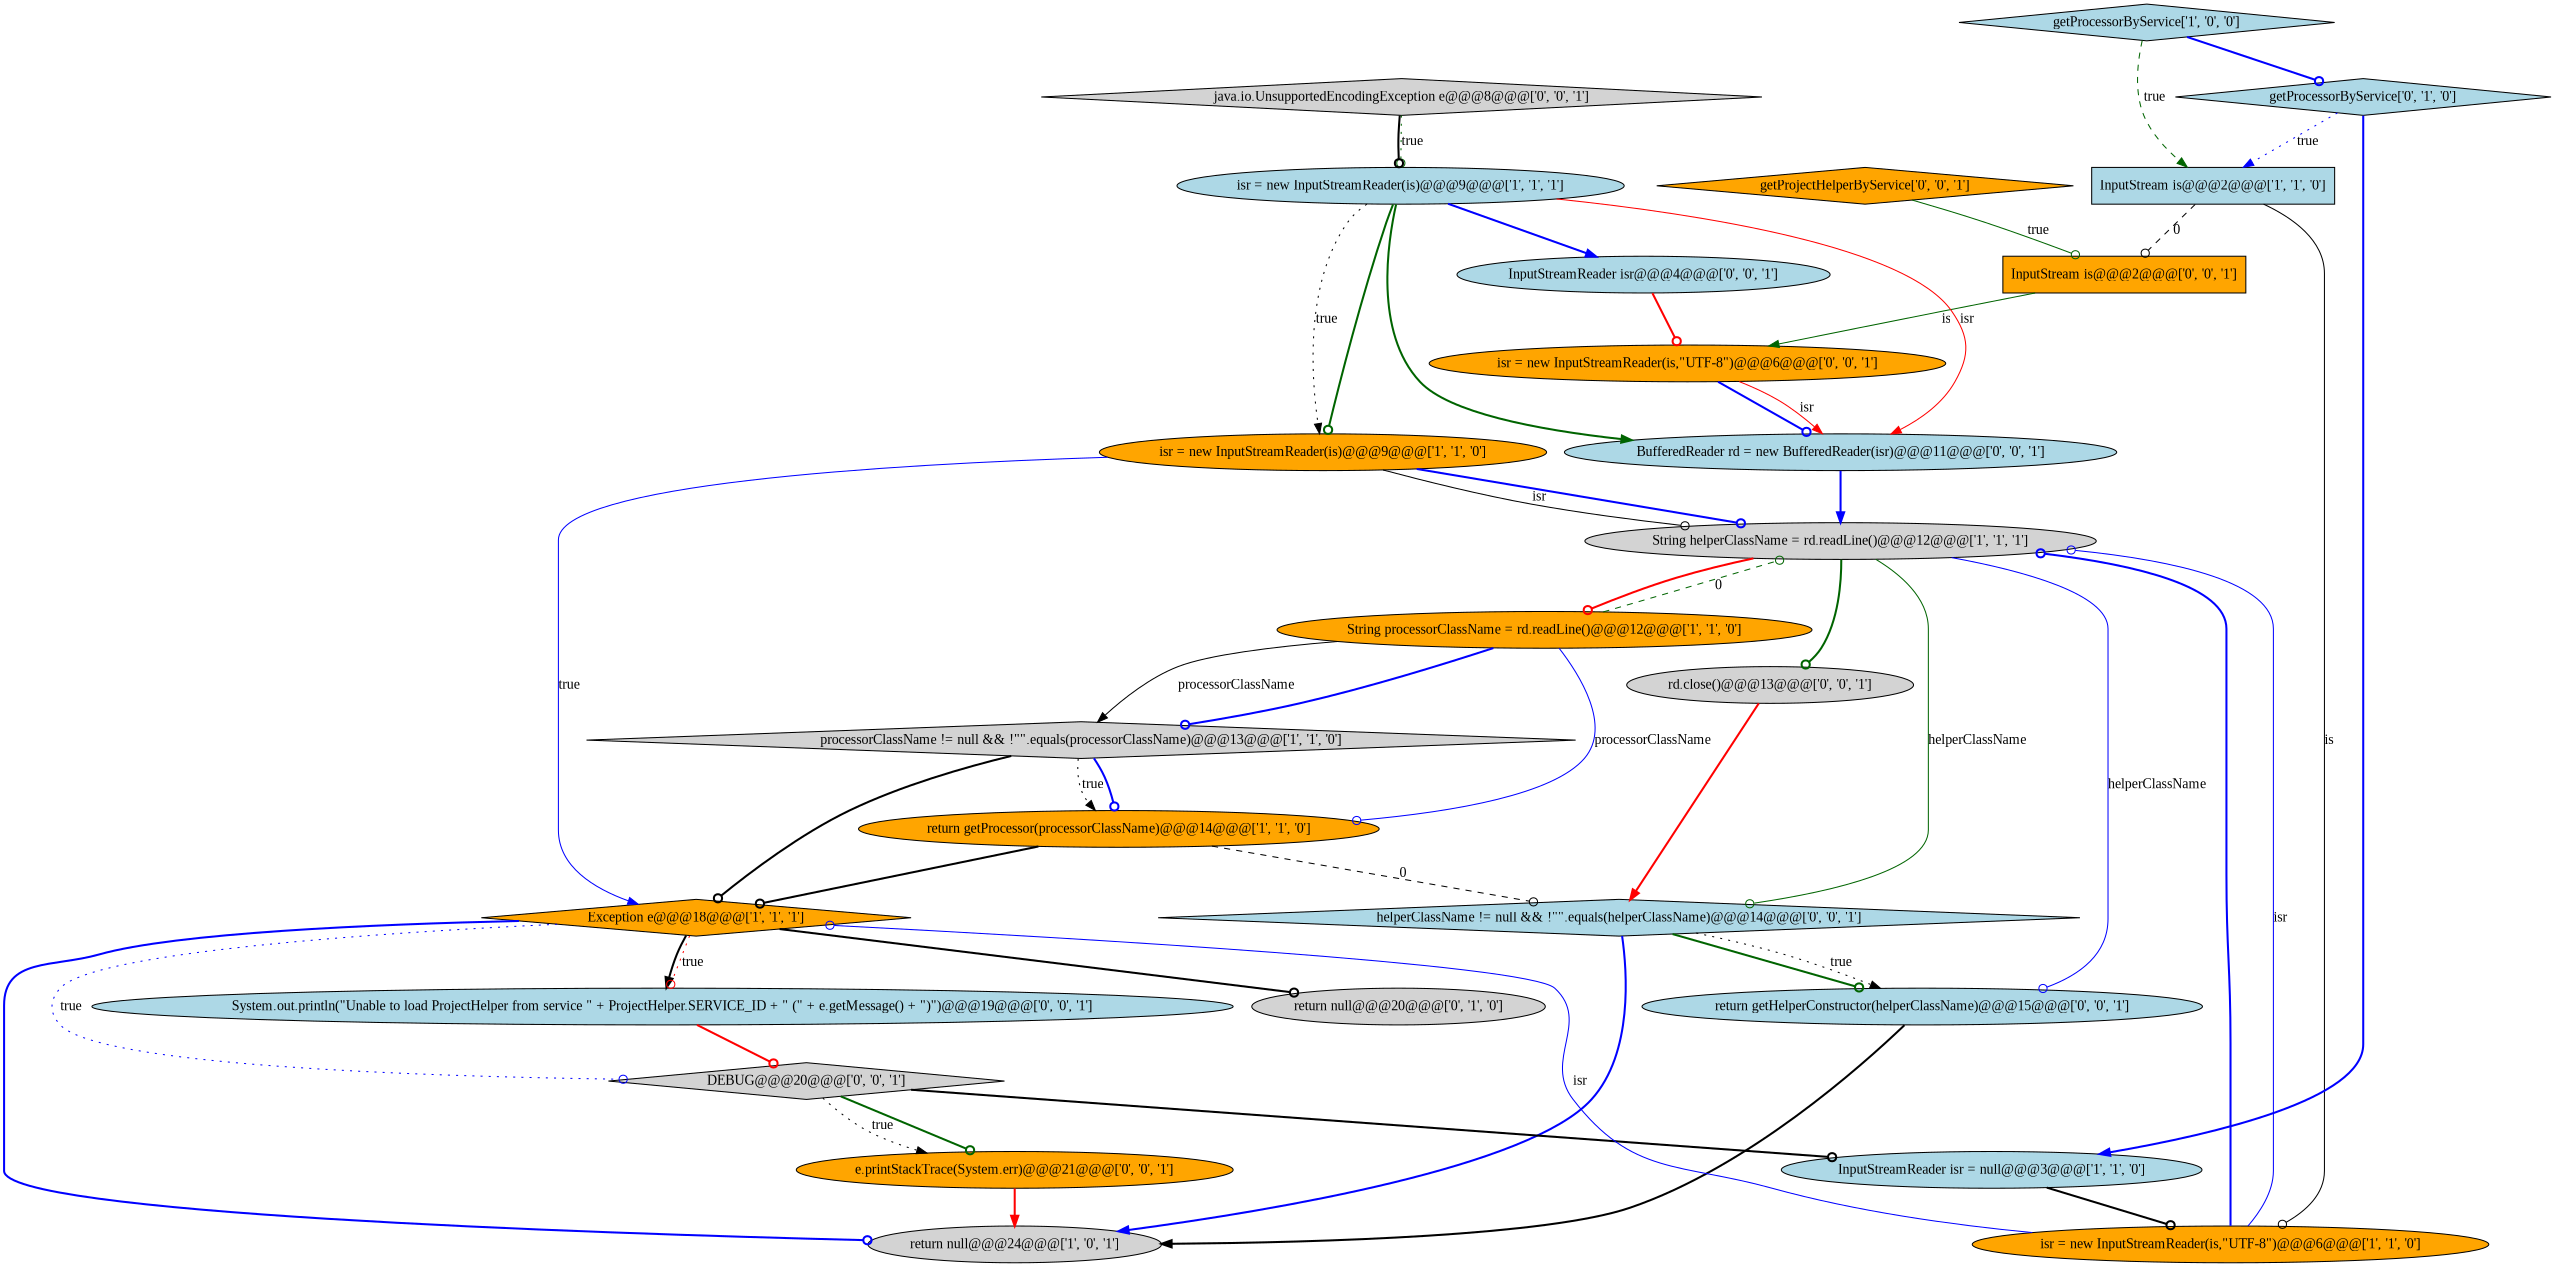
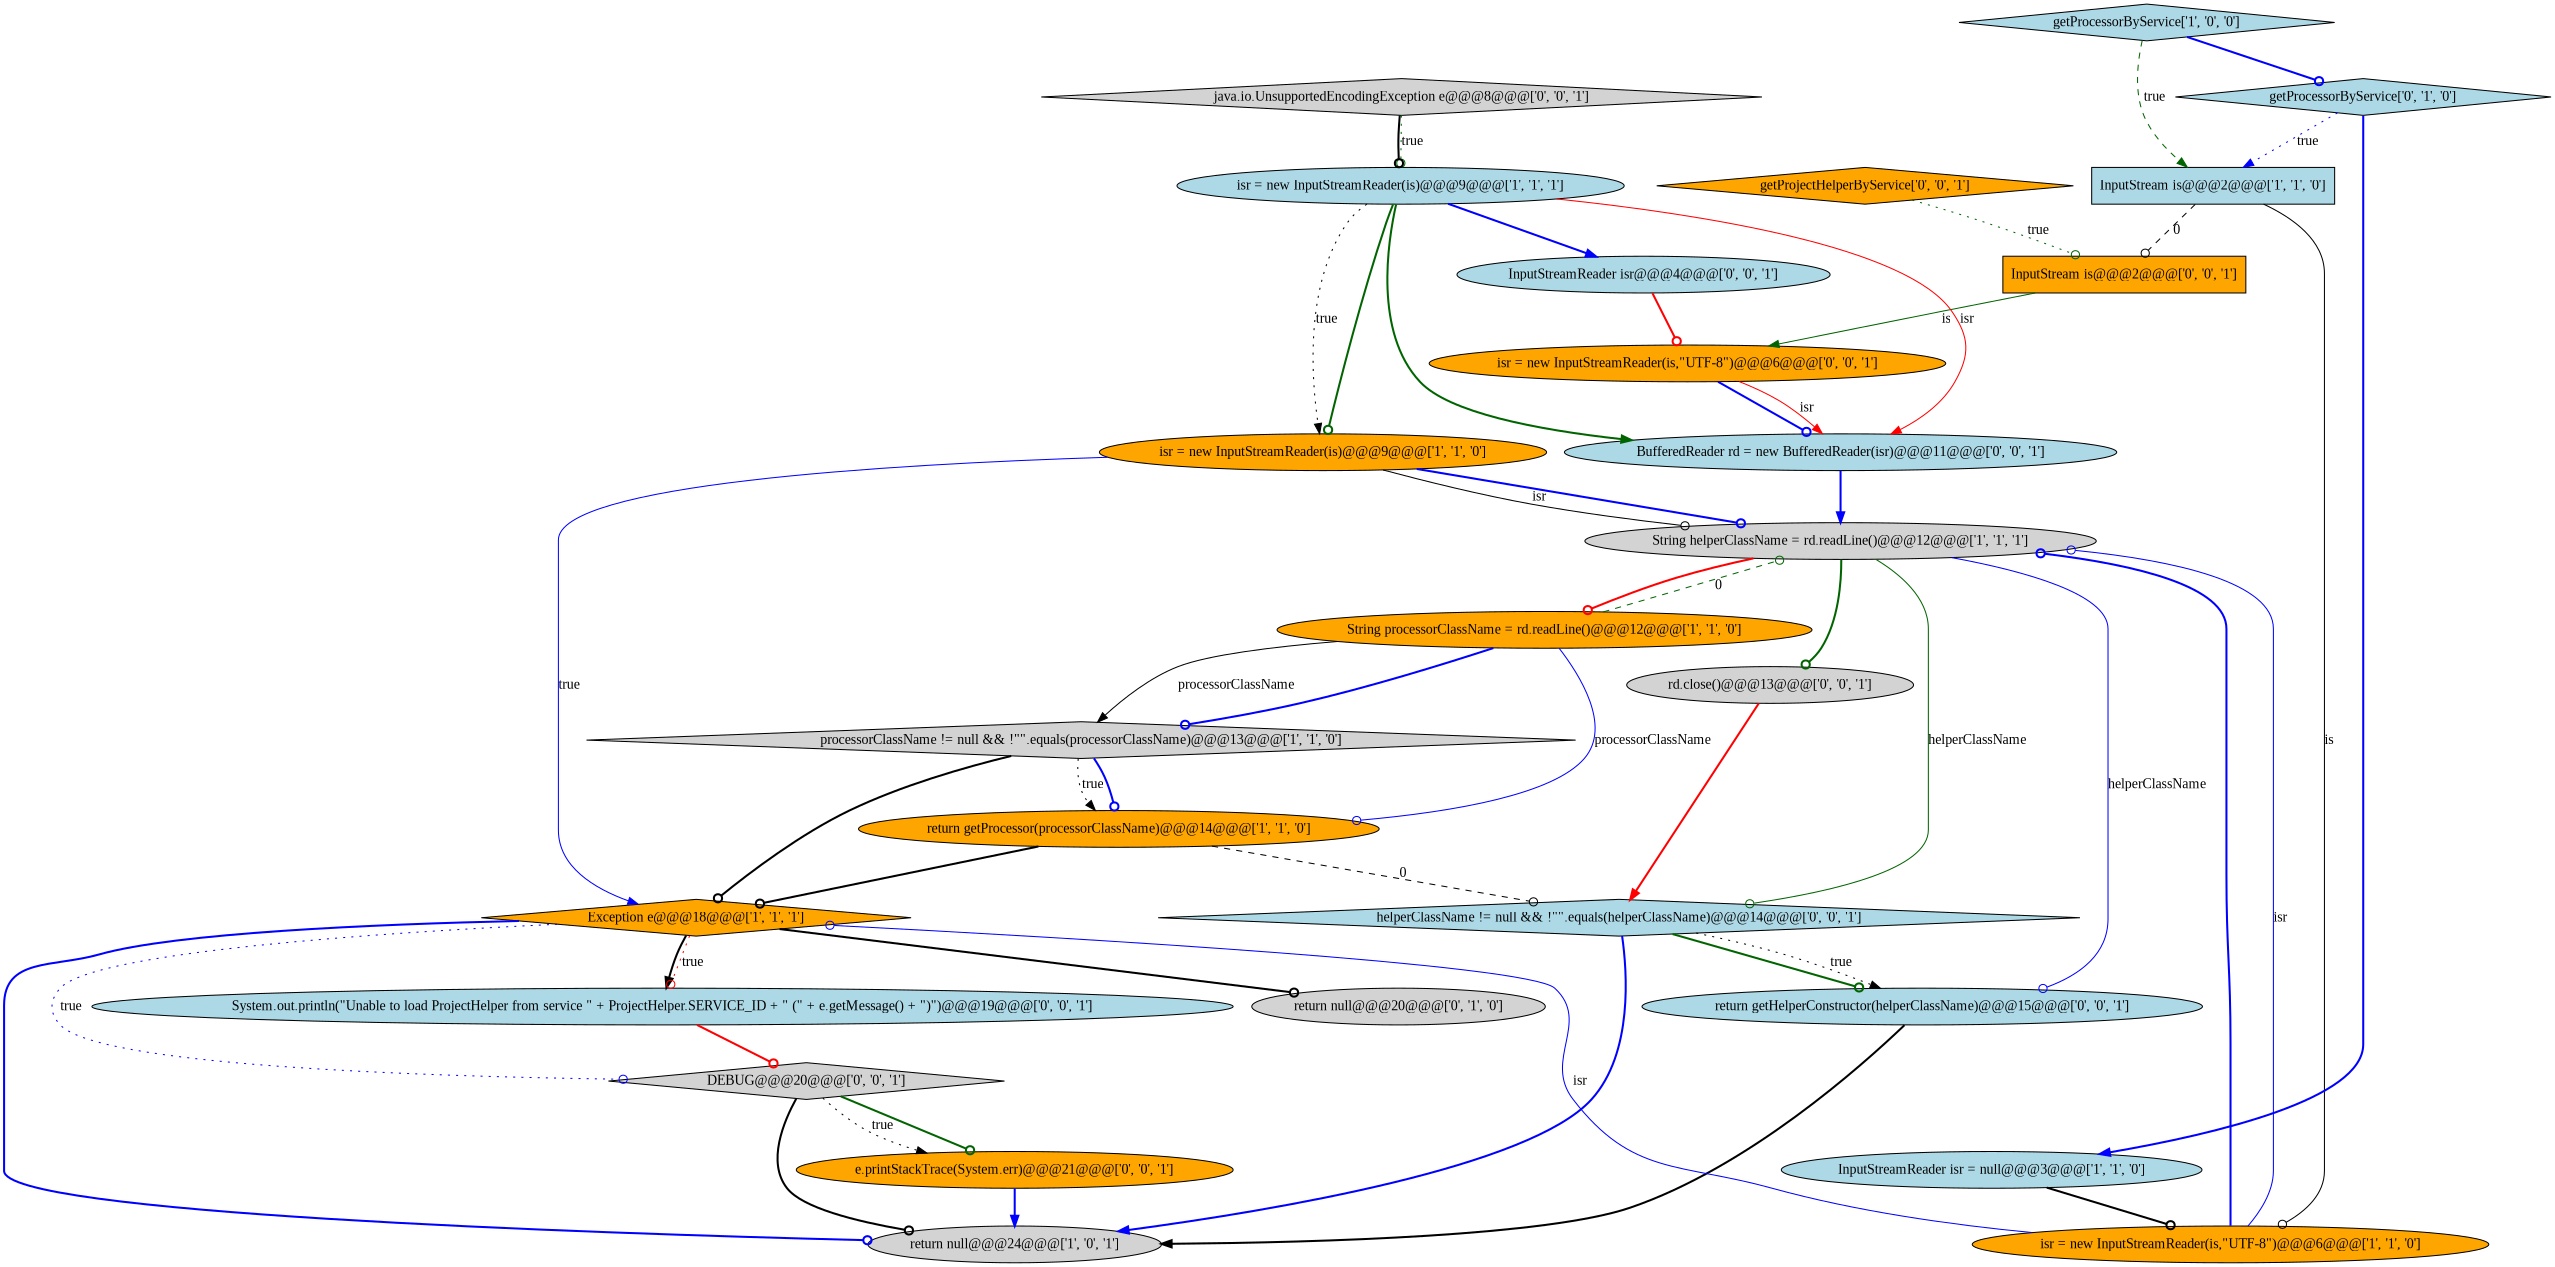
  digraph {
    fontname="Liberation Serif"
    node [fillcolor=lightblue fontname="Liberation Serif" shape=ellipse style=filled]
    edge [arrowhead=odot color=blue fontname="Liberation Serif" style=bold]
    n1 [fillcolor=lightgrey label="rd.close()@@@13@@@['0', '0', '1']"]
    n2 [label="helperClassName != null && !\"\".equals(helperClassName)@@@14@@@['0', '0', '1']" shape=diamond]
    n3 [fillcolor=lightgrey label="return null@@@24@@@['1', '0', '1']"]
    n4 [label="return getHelperConstructor(helperClassName)@@@15@@@['0', '0', '1']"]
    n5 [label="InputStreamReader isr@@@4@@@['0', '0', '1']"]
    n6 [fillcolor=orange label="isr = new InputStreamReader(is,\"UTF-8\")@@@6@@@['0', '0', '1']"]
    n7 [label="BufferedReader rd = new BufferedReader(isr)@@@11@@@['0', '0', '1']"]
    n8 [fillcolor=orange label="isr = new InputStreamReader(is)@@@9@@@['1', '1', '0']"]
    n9 [fillcolor=orange label="Exception e@@@18@@@['1', '1', '1']" shape=diamond]
    n10 [fillcolor=lightgrey label="String helperClassName = rd.readLine()@@@12@@@['1', '1', '1']"]
    n11 [fillcolor=lightgrey label="DEBUG@@@20@@@['0', '0', '1']" shape=diamond]
    n12 [fillcolor=lightgrey label="return null@@@20@@@['0', '1', '0']"]
    n13 [label="System.out.println(\"Unable to load ProjectHelper from service \" + ProjectHelper.SERVICE_ID + \" (\" + e.getMessage() + \")\")@@@19@@@['0', '0', '1']"]
    n14 [fillcolor=orange label="String processorClassName = rd.readLine()@@@12@@@['1', '1', '0']"]
    n15 [label="getProcessorByService['1', '0', '0']" shape=diamond]
    n16 [label="InputStream is@@@2@@@['1', '1', '0']" shape=box]
    n17 [label="getProcessorByService['0', '1', '0']" shape=diamond]
    n18 [fillcolor=orange label="isr = new InputStreamReader(is,\"UTF-8\")@@@6@@@['1', '1', '0']"]
    n19 [fillcolor=orange label="InputStream is@@@2@@@['0', '0', '1']" shape=box]
    n20 [label="InputStreamReader isr = null@@@3@@@['1', '1', '0']"]
    n21 [fillcolor=orange label="e.printStackTrace(System.err)@@@21@@@['0', '0', '1']"]
    n22 [fillcolor=lightgrey label="processorClassName != null && !\"\".equals(processorClassName)@@@13@@@['1', '1', '0']" shape=diamond]
    n23 [fillcolor=orange label="return getProcessor(processorClassName)@@@14@@@['1', '1', '0']"]
    n24 [fillcolor=orange label="getProjectHelperByService['0', '0', '1']" shape=diamond]
    n25 [fillcolor=lightgrey label="java.io.UnsupportedEncodingException e@@@8@@@['0', '0', '1']" shape=diamond]
    n26 [label="isr = new InputStreamReader(is)@@@9@@@['1', '1', '1']"]
    n1 -> n2 [arrowhead=normal color=red]
    n2 -> n3 [arrowhead=normal]
    n2 -> n4 [color=darkgreen]
    n2 -> n4 [arrowhead=normal color=black label=true style=dotted]
    n4 -> n3 [arrowhead=normal color=black]
    n5 -> n6 [color=red]
    n6 -> n7
    n6 -> n7 [arrowhead=normal color=red label=isr style=solid]
    n7 -> n10 [arrowhead=normal]
    n8 -> n9 [arrowhead=normal label=true style=solid]
    n8 -> n10
    n8 -> n10 [color=black label=isr style=solid]
    n9 -> n3
    n9 -> n11 [label=true style=dotted]
    n9 -> n12 [color=black]
    n9 -> n13 [arrowhead=normal color=black]
    n9 -> n13 [color=red label=true style=dotted]
    n10 -> n1 [color=darkgreen]
    n10 -> n2 [color=darkgreen label=helperClassName style=solid]
    n10 -> n4 [label=helperClassName style=solid]
    n10 -> n14 [color=red]
-   n11 -> n20 [color=black]
+   n11 -> n3 [color=black]
    n11 -> n21 [color=darkgreen]
    n11 -> n21 [arrowhead=normal color=black label=true style=dotted]
    n13 -> n11 [color=red]
    n14 -> n10 [color=darkgreen label=0 style=dashed]
    n14 -> n22
    n14 -> n22 [arrowhead=normal color=black label=processorClassName style=solid]
    n14 -> n23 [label=processorClassName style=solid]
    n15 -> n16 [arrowhead=normal color=darkgreen label=true style=dashed]
    n15 -> n17
    n16 -> n18 [color=black label=is style=solid]
    n16 -> n19 [color=black label=0 style=dashed]
    n17 -> n16 [arrowhead=normal label=true style=dotted]
    n17 -> n20 [arrowhead=normal]
    n18 -> n9 [label=isr style=solid]
    n18 -> n10
    n18 -> n10 [label=isr style=solid]
    n19 -> n6 [arrowhead=normal color=darkgreen label=is style=solid]
    n20 -> n18 [color=black]
-   n21 -> n3 [arrowhead=normal color=red]
+   n21 -> n3 [arrowhead=normal]
    n22 -> n9 [color=black]
    n22 -> n23 [arrowhead=normal color=black label=true style=dotted]
    n22 -> n23
    n23 -> n2 [color=black label=0 style=dashed]
    n23 -> n9 [color=black]
-   n24 -> n19 [color=darkgreen label=true style=solid]
+   n24 -> n19 [color=darkgreen label=true style=dotted]
    n25 -> n26 [color=darkgreen label=true style=dotted]
    n25 -> n26 [color=black]
    n26 -> n5 [arrowhead=normal]
    n26 -> n7 [arrowhead=normal color=red label=isr style=solid]
    n26 -> n7 [arrowhead=normal color=darkgreen]
    n26 -> n8 [arrowhead=normal color=black label=true style=dotted]
    n26 -> n8 [color=darkgreen]
  }
